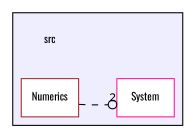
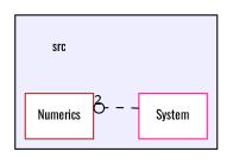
  digraph {
    compound=true
    rankdir=LR
    fontname=Oswald
    node [fontname=Oswald fontsize=10 shape=box color=brown fillcolor=white style=filled]
    n1 [label=src shape=plaintext fillcolor="" style=""]
    n2 [label=Numerics]
    n3 [color=deeppink label=System]
    subgraph cluster_1 {
      bgcolor="#eeeeff"
      pencolor=black
      n1
      n2
      n3
    }
-   n2 -> n3 [headlabel=2 labeldistance=1.5 labelfontname=Helvetica labelfontsize=10 style=dashed arrowhead=odot fontname=Oswald]
+   n3 -> n2 [headlabel=2 labeldistance=1.5 labelfontname=Helvetica labelfontsize=10 style=dashed arrowhead=odot fontname=Oswald]
  }
